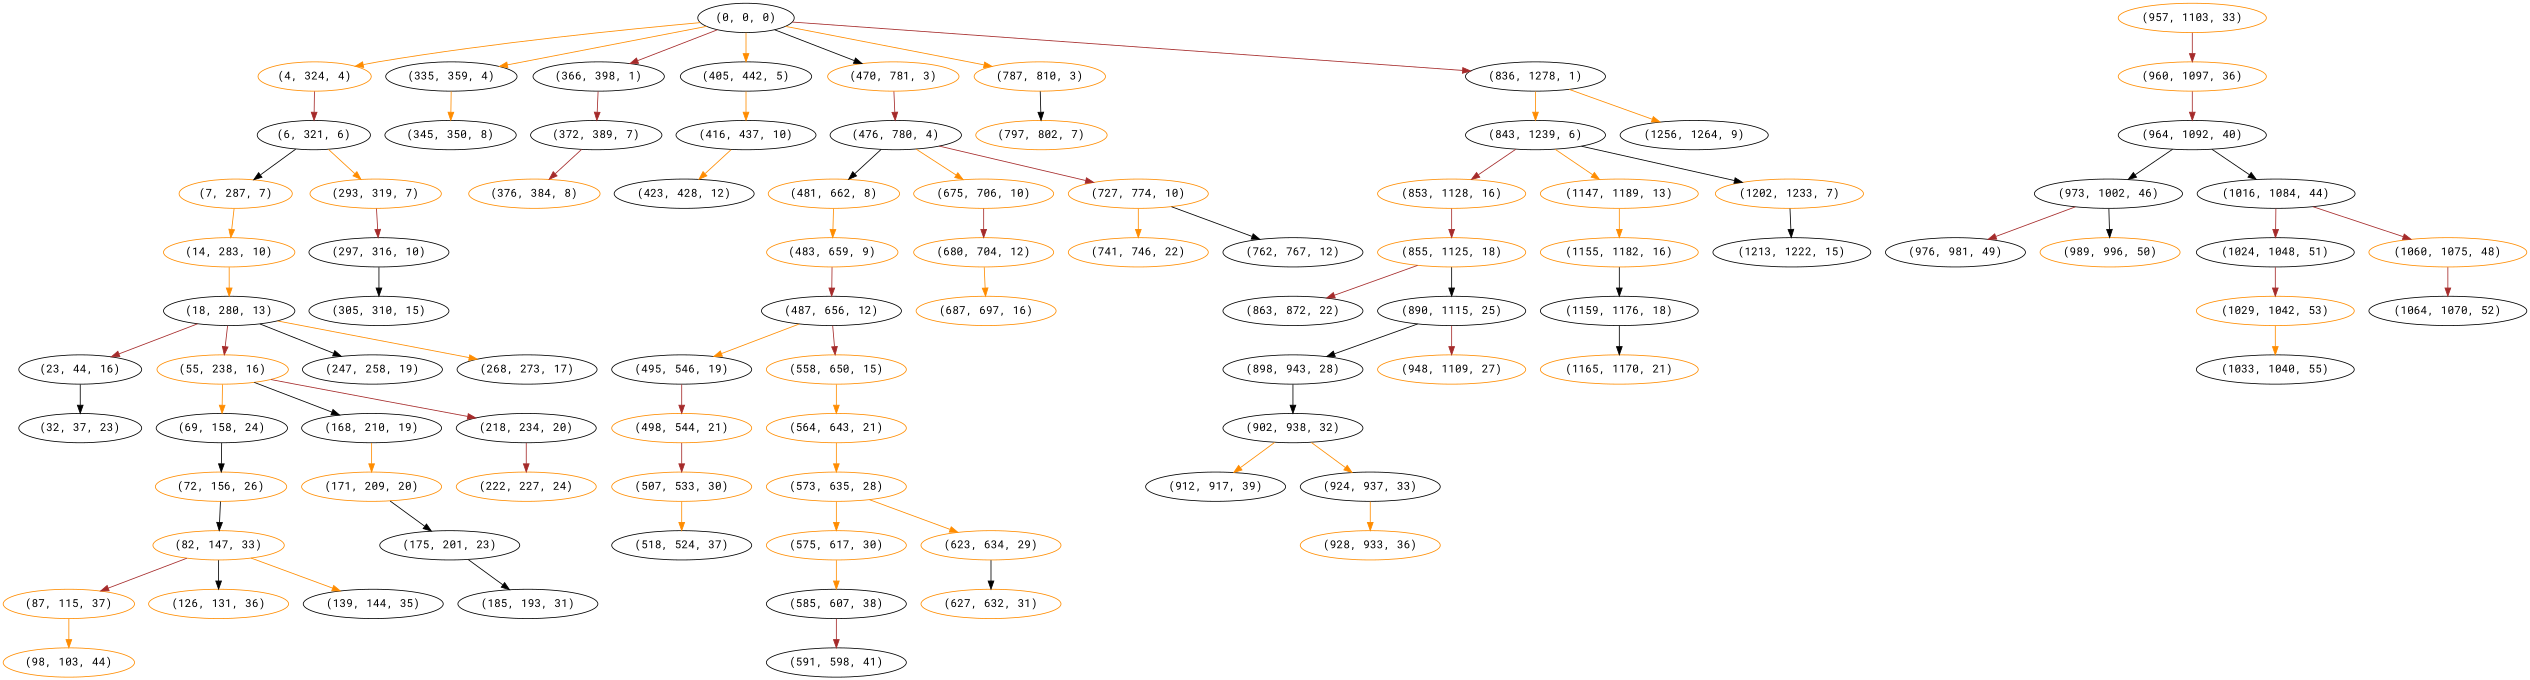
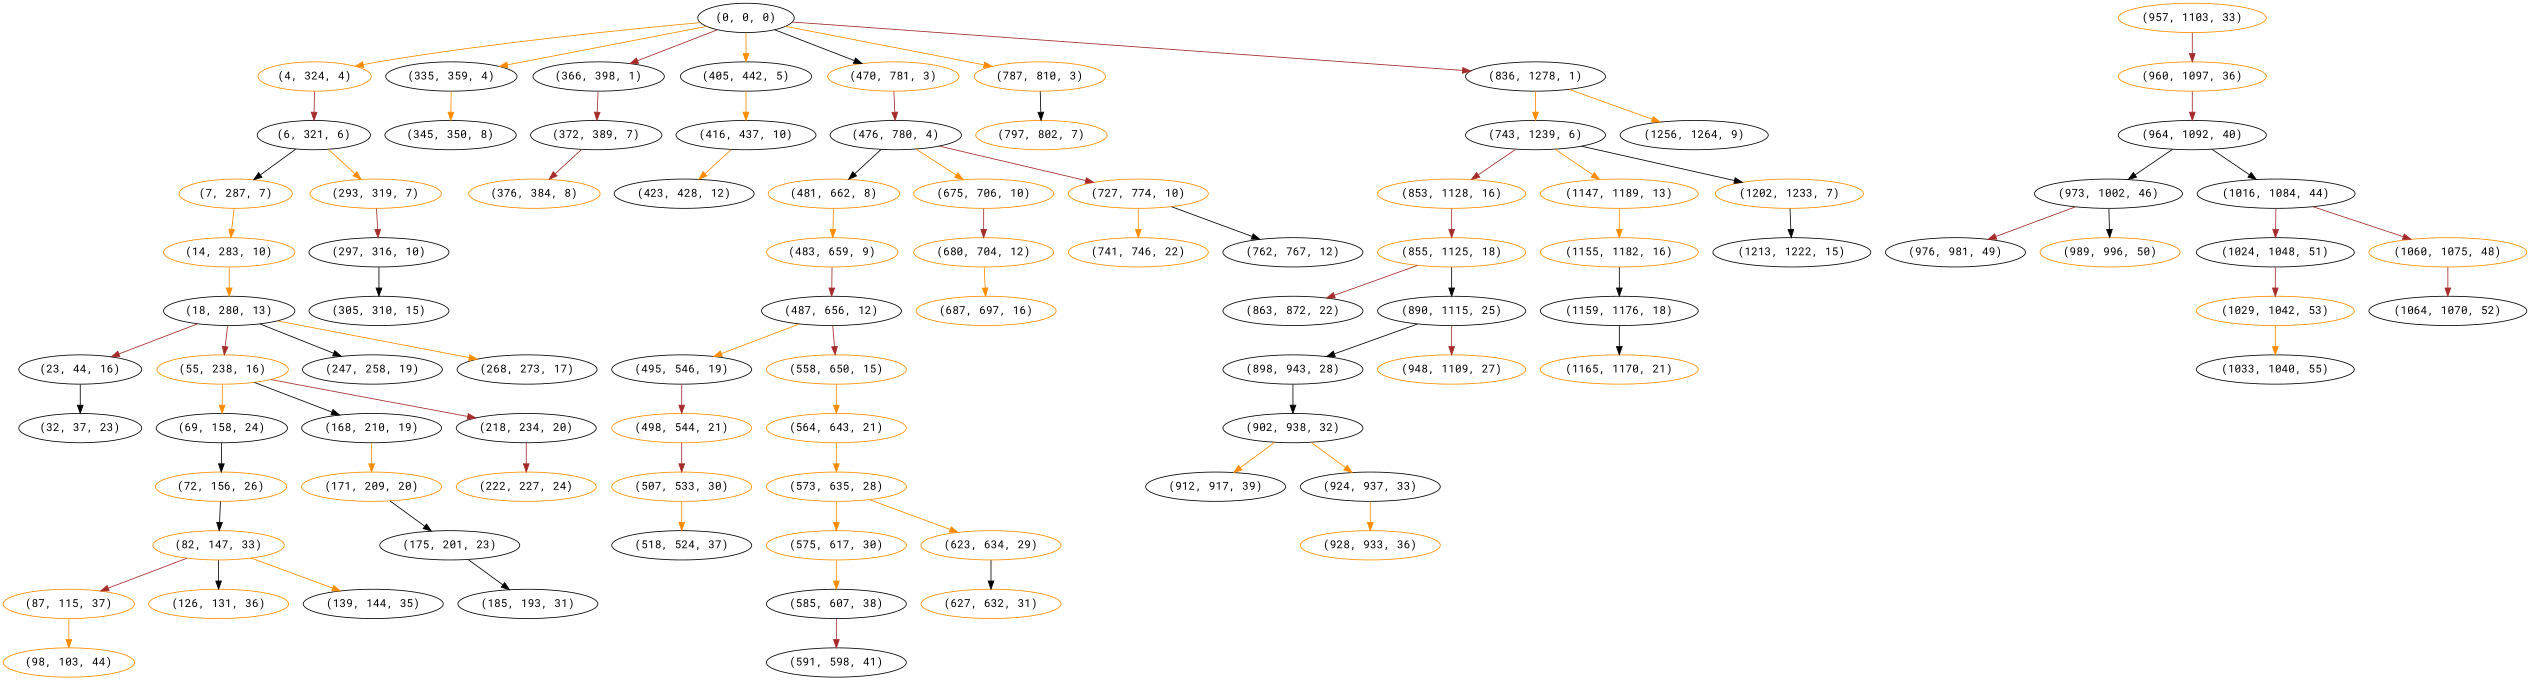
  digraph {
    fontname="Roboto Mono"
    node [color=black fontname="Roboto Mono"]
    edge [color=darkorange fontname="Roboto Mono"]
    "(4, 324, 4)" [color=darkorange]
    "(0, 0, 0)"
    "(335, 359, 4)"
    "(366, 398, 1)"
    "(405, 442, 5)"
    "(470, 781, 3)" [color=darkorange]
    "(787, 810, 3)" [color=darkorange]
    "(836, 1278, 1)"
    "(6, 321, 6)"
    "(345, 350, 8)"
    "(372, 389, 7)"
    "(416, 437, 10)"
    "(476, 780, 4)"
    "(797, 802, 7)" [color=darkorange]
-   "(843, 1239, 6)"
+   "(843, 1239, 6)" [label="(743, 1239, 6)"]
    "(1256, 1264, 9)"
    "(7, 287, 7)" [color=darkorange]
    "(293, 319, 7)" [color=darkorange]
    "(14, 283, 10)" [color=darkorange]
    "(297, 316, 10)"
    "(18, 280, 13)"
    "(23, 44, 16)"
    "(55, 238, 16)" [color=darkorange]
    "(247, 258, 19)"
    "(268, 273, 17)"
    "(32, 37, 23)"
    "(69, 158, 24)"
    "(168, 210, 19)"
    "(218, 234, 20)"
    "(72, 156, 26)" [color=darkorange]
    "(171, 209, 20)" [color=darkorange]
    "(222, 227, 24)" [color=darkorange]
    "(82, 147, 33)" [color=darkorange]
    "(87, 115, 37)" [color=darkorange]
    "(126, 131, 36)" [color=darkorange]
    "(139, 144, 35)"
    "(98, 103, 44)" [color=darkorange]
    "(175, 201, 23)"
    "(185, 193, 31)"
    "(305, 310, 15)"
    "(376, 384, 8)" [color=darkorange]
    "(423, 428, 12)"
    "(481, 662, 8)" [color=darkorange]
    "(675, 706, 10)" [color=darkorange]
    "(727, 774, 10)" [color=darkorange]
    "(483, 659, 9)" [color=darkorange]
    "(680, 704, 12)" [color=darkorange]
    "(741, 746, 22)" [color=darkorange]
    "(762, 767, 12)"
    "(487, 656, 12)"
    "(495, 546, 19)"
    "(558, 650, 15)" [color=darkorange]
    "(498, 544, 21)" [color=darkorange]
    "(564, 643, 21)" [color=darkorange]
    "(507, 533, 30)" [color=darkorange]
    "(518, 524, 37)"
    "(573, 635, 28)" [color=darkorange]
    "(575, 617, 30)" [color=darkorange]
    "(623, 634, 29)" [color=darkorange]
    "(585, 607, 38)"
    "(627, 632, 31)" [color=darkorange]
    "(591, 598, 41)"
    "(687, 697, 16)" [color=darkorange]
    "(853, 1128, 16)" [color=darkorange]
    "(1147, 1189, 13)" [color=darkorange]
    "(1202, 1233, 7)" [color=darkorange]
    "(855, 1125, 18)" [color=darkorange]
    "(1155, 1182, 16)" [color=darkorange]
    "(1213, 1222, 15)"
    "(863, 872, 22)"
    "(890, 1115, 25)"
    "(898, 943, 28)"
    "(948, 1109, 27)" [color=darkorange]
    "(902, 938, 32)"
    "(912, 917, 39)"
    "(924, 937, 33)"
    "(928, 933, 36)" [color=darkorange]
    "(957, 1103, 33)" [color=darkorange]
    "(960, 1097, 36)" [color=darkorange]
    "(964, 1092, 40)"
    "(973, 1002, 46)"
    "(1016, 1084, 44)"
    "(976, 981, 49)"
    "(989, 996, 50)" [color=darkorange]
    "(1024, 1048, 51)"
    "(1060, 1075, 48)" [color=darkorange]
    "(1029, 1042, 53)" [color=darkorange]
    "(1064, 1070, 52)"
    "(1033, 1040, 55)"
    "(1159, 1176, 18)"
    "(1165, 1170, 21)" [color=darkorange]
    "(4, 324, 4)" -> "(6, 321, 6)" [color=brown]
    "(0, 0, 0)" -> "(4, 324, 4)"
    "(0, 0, 0)" -> "(335, 359, 4)"
    "(0, 0, 0)" -> "(366, 398, 1)" [color=brown]
    "(0, 0, 0)" -> "(405, 442, 5)"
    "(0, 0, 0)" -> "(470, 781, 3)" [color=black]
    "(0, 0, 0)" -> "(787, 810, 3)"
    "(0, 0, 0)" -> "(836, 1278, 1)" [color=brown]
    "(335, 359, 4)" -> "(345, 350, 8)"
    "(366, 398, 1)" -> "(372, 389, 7)" [color=brown]
    "(405, 442, 5)" -> "(416, 437, 10)"
    "(470, 781, 3)" -> "(476, 780, 4)" [color=brown]
    "(787, 810, 3)" -> "(797, 802, 7)" [color=black]
    "(836, 1278, 1)" -> "(843, 1239, 6)"
    "(836, 1278, 1)" -> "(1256, 1264, 9)"
    "(6, 321, 6)" -> "(7, 287, 7)" [color=black]
    "(6, 321, 6)" -> "(293, 319, 7)"
    "(372, 389, 7)" -> "(376, 384, 8)" [color=brown]
    "(416, 437, 10)" -> "(423, 428, 12)"
    "(476, 780, 4)" -> "(481, 662, 8)" [color=black]
    "(476, 780, 4)" -> "(675, 706, 10)"
    "(476, 780, 4)" -> "(727, 774, 10)" [color=brown]
    "(843, 1239, 6)" -> "(853, 1128, 16)" [color=brown]
    "(843, 1239, 6)" -> "(1147, 1189, 13)"
    "(843, 1239, 6)" -> "(1202, 1233, 7)" [color=black]
    "(7, 287, 7)" -> "(14, 283, 10)"
    "(293, 319, 7)" -> "(297, 316, 10)" [color=brown]
    "(14, 283, 10)" -> "(18, 280, 13)"
    "(297, 316, 10)" -> "(305, 310, 15)" [color=black]
    "(18, 280, 13)" -> "(23, 44, 16)" [color=brown]
    "(18, 280, 13)" -> "(55, 238, 16)" [color=brown]
    "(18, 280, 13)" -> "(247, 258, 19)" [color=black]
    "(18, 280, 13)" -> "(268, 273, 17)"
    "(23, 44, 16)" -> "(32, 37, 23)" [color=black]
    "(55, 238, 16)" -> "(69, 158, 24)"
    "(55, 238, 16)" -> "(168, 210, 19)" [color=black]
    "(55, 238, 16)" -> "(218, 234, 20)" [color=brown]
    "(69, 158, 24)" -> "(72, 156, 26)" [color=black]
    "(168, 210, 19)" -> "(171, 209, 20)"
    "(218, 234, 20)" -> "(222, 227, 24)" [color=brown]
    "(72, 156, 26)" -> "(82, 147, 33)" [color=black]
    "(171, 209, 20)" -> "(175, 201, 23)" [color=black]
    "(82, 147, 33)" -> "(87, 115, 37)" [color=brown]
    "(82, 147, 33)" -> "(126, 131, 36)" [color=black]
    "(82, 147, 33)" -> "(139, 144, 35)"
    "(87, 115, 37)" -> "(98, 103, 44)"
    "(175, 201, 23)" -> "(185, 193, 31)" [color=black]
    "(481, 662, 8)" -> "(483, 659, 9)"
    "(675, 706, 10)" -> "(680, 704, 12)" [color=brown]
    "(727, 774, 10)" -> "(741, 746, 22)"
    "(727, 774, 10)" -> "(762, 767, 12)" [color=black]
    "(483, 659, 9)" -> "(487, 656, 12)" [color=brown]
    "(680, 704, 12)" -> "(687, 697, 16)"
    "(487, 656, 12)" -> "(495, 546, 19)"
    "(487, 656, 12)" -> "(558, 650, 15)" [color=brown]
    "(495, 546, 19)" -> "(498, 544, 21)" [color=brown]
    "(558, 650, 15)" -> "(564, 643, 21)"
    "(498, 544, 21)" -> "(507, 533, 30)" [color=brown]
    "(564, 643, 21)" -> "(573, 635, 28)"
    "(507, 533, 30)" -> "(518, 524, 37)"
    "(573, 635, 28)" -> "(575, 617, 30)"
    "(573, 635, 28)" -> "(623, 634, 29)"
    "(575, 617, 30)" -> "(585, 607, 38)"
    "(623, 634, 29)" -> "(627, 632, 31)" [color=black]
    "(585, 607, 38)" -> "(591, 598, 41)" [color=brown]
    "(853, 1128, 16)" -> "(855, 1125, 18)" [color=brown]
    "(1147, 1189, 13)" -> "(1155, 1182, 16)"
    "(1202, 1233, 7)" -> "(1213, 1222, 15)" [color=black]
    "(855, 1125, 18)" -> "(863, 872, 22)" [color=brown]
    "(855, 1125, 18)" -> "(890, 1115, 25)" [color=black]
    "(1155, 1182, 16)" -> "(1159, 1176, 18)" [color=black]
    "(890, 1115, 25)" -> "(898, 943, 28)" [color=black]
    "(890, 1115, 25)" -> "(948, 1109, 27)" [color=brown]
    "(898, 943, 28)" -> "(902, 938, 32)" [color=black]
    "(902, 938, 32)" -> "(912, 917, 39)"
    "(902, 938, 32)" -> "(924, 937, 33)"
    "(924, 937, 33)" -> "(928, 933, 36)"
    "(957, 1103, 33)" -> "(960, 1097, 36)" [color=brown]
    "(960, 1097, 36)" -> "(964, 1092, 40)" [color=brown]
    "(964, 1092, 40)" -> "(973, 1002, 46)" [color=black]
    "(964, 1092, 40)" -> "(1016, 1084, 44)" [color=black]
    "(973, 1002, 46)" -> "(976, 981, 49)" [color=brown]
    "(973, 1002, 46)" -> "(989, 996, 50)" [color=black]
    "(1016, 1084, 44)" -> "(1024, 1048, 51)" [color=brown]
    "(1016, 1084, 44)" -> "(1060, 1075, 48)" [color=brown]
    "(1024, 1048, 51)" -> "(1029, 1042, 53)" [color=brown]
    "(1060, 1075, 48)" -> "(1064, 1070, 52)" [color=brown]
    "(1029, 1042, 53)" -> "(1033, 1040, 55)"
    "(1159, 1176, 18)" -> "(1165, 1170, 21)" [color=black]
  }
